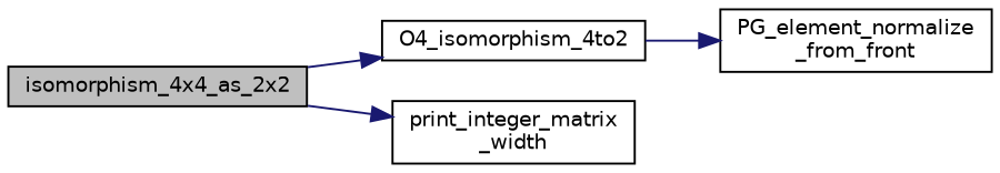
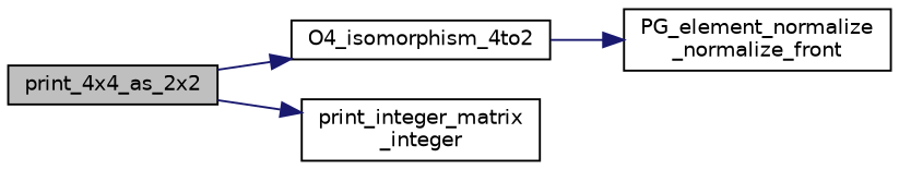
  digraph {
    rankdir=LR
    node [color=black fillcolor=white fontname=Helvetica fontsize=10 shape=record style=filled]
    edge [color=midnightblue fontname=Helvetica fontsize=10 labelfontname=Helvetica labelfontsize=10 style=solid]
-   n1 [fillcolor=grey75 fontcolor=black height=0.2 label=isomorphism_4x4_as_2x2 width=0.4]
+   n1 [fillcolor=grey75 fontcolor=black height=0.2 label=print_4x4_as_2x2 width=0.4]
    n2 [height=0.2 label=O4_isomorphism_4to2 width=0.4]
-   n3 [height=0.2 label="print_integer_matrix\l_width" width=0.4]
-   n4 [height=0.2 label="PG_element_normalize\l_from_front" width=0.4]
+   n3 [height=0.2 label="print_integer_matrix\l_integer" width=0.4]
+   n4 [height=0.2 label="PG_element_normalize\l_normalize_front" width=0.4]
    n1 -> n2
    n1 -> n3
    n2 -> n4
  }
